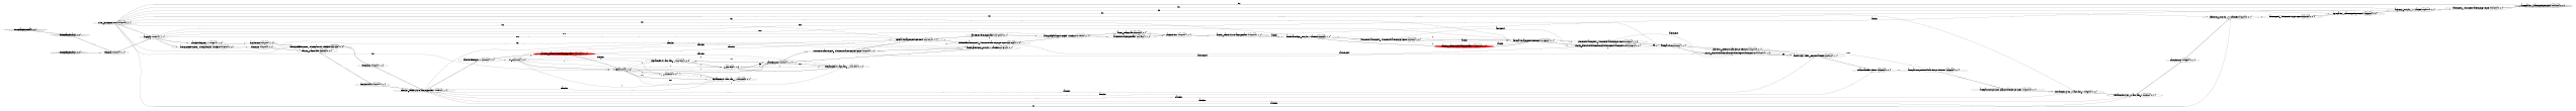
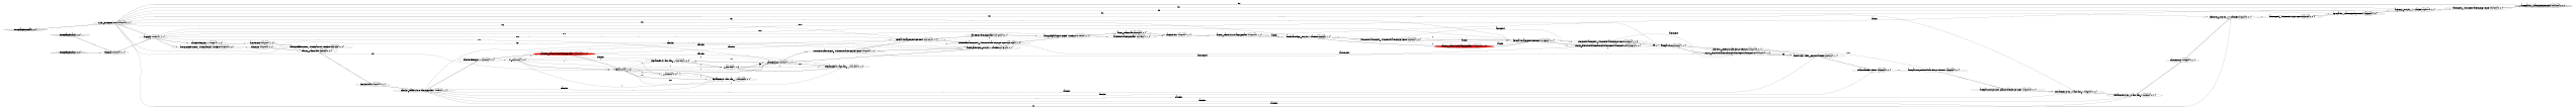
  digraph {
    rankdir=LR
    node [fillcolor=white shape=ellipse style=filled]
    edge [style=bold]
    n1 [fillcolor=lightgray label="doTestReplicateAfterCoreReload['0', '0', '1']" shape=diamond]
    n2 [label="int docs = TEST_NIGHTLY? 200000: 0@@@3@@@['0', '0', '1']"]
    n3 [label="i < docs@@@12@@@['1', '1', '1']" shape=diamond]
    n4 [label="assertEquals(docs,masterQueryResult.getNumFound())@@@17@@@['1', '1', '1']"]
    n5 [label="NamedList slaveQueryRsp = rQuery(docs,\"*:*\",slaveClient)@@@23@@@['1', '1', '1']"]
    n6 [label="assertEquals(docs,slaveQueryResult.getNumFound())@@@25@@@['1', '1', '1']"]
    n7 [label="NamedList masterQueryRsp = rQuery(docs,\"*:*\",masterClient)@@@15@@@['0', '0', '1']"]
    n8 [label="slaveJetty.stop()@@@4@@@['1', '1', '1']"]
    n9 [fillcolor=lightgray label="assertEquals(docs + 2,slaveQueryResult.getNumFound())@@@41@@@['0', '0', '1']"]
    n10 [label="index(masterClient,\"id\",docs + 10,\"name\",\"name = 1\")@@@33@@@['0', '0', '1']"]
    n11 [label="index(masterClient,\"id\",docs + 20,\"name\",\"name = 2\")@@@34@@@['0', '0', '1']"]
    n12 [label="NamedList resp = rQuery(docs + 2,\"*:*\",masterClient)@@@36@@@['0', '0', '1']"]
    n13 [label="assertEquals(docs + 2,masterQueryResult.getNumFound())@@@38@@@['0', '0', '1']"]
    n14 [label="slaveQueryRsp = rQuery(docs + 2,\"*:*\",slaveClient)@@@39@@@['0', '0', '1']"]
    n15 [label="int i = 0@@@11@@@['1', '0', '1']"]
    n16 [fillcolor=red label="masterClient = createNewSolrClient(masterJetty.getLocalPort())@@@11@@@['0', '1', '0']"]
    n17 [label="i++@@@13@@@['0', '0', '1']"]
    n18 [label="index(masterClient,\"id\",i,\"name\",\"name = \" + i)@@@14@@@['1', '0', '0']"]
    n19 [label="index(masterClient,\"id\",i,\"name\",\"name = \" + i)@@@13@@@['0', '0', '1']"]
    n20 [label="masterClient.commit()@@@14@@@['1', '1', '1']"]
    n21 [label="index(masterClient,\"id\",i,\"name\",\"name = \" + i)@@@14@@@['0', '1', '0']"]
    n22 [label="i++@@@14@@@['1', '1', '0']"]
    n23 [label="SolrDocumentList masterQueryResult = (SolrDocumentList)masterQueryRsp.get(\"response\")@@@17@@@['1', '1', '0']"]
    n24 [label="slave.setTestPort(masterJetty.getLocalPort())@@@18@@@['0', '0', '1']"]
    n25 [label="slave.setTestPort(masterJetty.getLocalPort())@@@19@@@['1', '1', '0']"]
    n26 [label="slaveClient.shutdown()@@@21@@@['1', '1', '1']"]
    n27 [label="slaveClient = createNewSolrServer(slaveJetty.getLocalPort())@@@22@@@['1', '1', '1']"]
    n28 [label="SolrDocumentList slaveQueryResult = (SolrDocumentList)slaveQueryRsp.get(\"response\")@@@24@@@['1', '0', '1']"]
    n29 [fillcolor=red label="slaveClient = createNewSolrClient(slaveJetty.getLocalPort())@@@23@@@['0', '1', '0']"]
    n30 [label="String cmp = BaseDistributedSearchTestCase.compare(masterQueryResult,slaveQueryResult,0,null)@@@26@@@['0', '0', '1']"]
    n31 [label="SolrDocumentList slaveQueryResult = (SolrDocumentList)slaveQueryRsp.get(\"response\")@@@25@@@['1', '1', '0']"]
    n32 [label="assertEquals(null,cmp)@@@27@@@['1', '1', '1']"]
    n33 [label="SolrDocumentList masterQueryResult = (SolrDocumentList)masterQueryRsp.get(\"response\")@@@16@@@['1', '1', '1']"]
    n34 [fillcolor=lightgray label="doTestReplicateAfterStartup['0', '1', '0']" shape=diamond]
    n35 [label="slaveJetty.stop()@@@3@@@['1', '1', '0']"]
    n36 [label="NamedList<Object> commits = getCommits(masterClient)@@@29@@@['1', '1', '1']"]
    n37 [label="reloadCore(masterClient,\"collection1\")@@@30@@@['0', '0', '1']"]
    n38 [label="assertEquals(version,getIndexVersion(masterClient).get(\"indexversion\"))@@@31@@@['0', '0', '1']"]
    n39 [label="slave.copyConfigFile(slave.getSolrConfigFile(),\"solrconfig.xml\")@@@19@@@['1', '1', '1']"]
    n40 [label="master.copyConfigFile(CONF_DIR + \"solrconfig-master3.xml\",\"solrconfig.xml\")@@@5@@@['0', '0', '1']"]
    n41 [label="masterClient.deleteByQuery(\"*:*\")@@@5@@@['1', '1', '0']"]
    n42 [label="masterClient.shutdown()@@@8@@@['0', '0', '1']"]
    n43 [label="masterClient = createNewSolrServer(masterJetty.getLocalPort())@@@9@@@['1', '1', '1']"]
    n44 [label="masterClient.deleteByQuery(\"*:*\")@@@10@@@['1', '1', '1']"]
    n45 [label="String cmp = BaseDistributedSearchTestCase.compare(masterQueryResult,slaveQueryResult,0,null)@@@27@@@['1', '1', '0']"]
    n46 [label="slaveJetty = createJetty(slave)@@@20@@@['0', '0', '1']"]
-   n47 [label="masterJetty.stop()@@@8@@@['1', '1', '0']"]
    n48 [label="assertEquals(commits.get(\"commits\"),getCommits(masterClient).get(\"commits\"))@@@32@@@['0', '0', '1']"]
    n49 [label="Object version = getIndexVersion(masterClient).get(\"indexversion\")@@@28@@@['0', '0', '1']"]
    n50 [label="masterJetty.stop()@@@6@@@['0', '0', '1']"]
    n51 [label="masterJetty = createJetty(master)@@@7@@@['0', '0', '1']"]
    n52 [label="masterClient.commit()@@@35@@@['0', '0', '1']"]
    n53 [label="masterQueryResult = (SolrDocumentList)resp.get(\"response\")@@@37@@@['0', '0', '1']"]
    n54 [label="masterClient.commit()@@@6@@@['1', '1', '0']"]
    n55 [label="master.copyConfigFile(CONF_DIR + \"solrconfig-master2.xml\",\"solrconfig.xml\")@@@7@@@['1', '1', '0']"]
    n56 [label="slaveQueryResult = (SolrDocumentList)slaveQueryRsp.get(\"response\")@@@40@@@['0', '0', '1']"]
    n57 [fillcolor=lightgray label="doTestReplicateAfterStartup['1', '0', '0']" shape=diamond]
-   n1 -> n34
+   n1 -> n2
    n2 -> n3 [label=docs style=solid]
    n2 -> n4 [label=docs style=solid]
    n2 -> n5 [label=docs style=solid]
    n2 -> n6 [label=docs style=solid]
    n2 -> n7 [label=docs style=solid]
    n2 -> n8
    n2 -> n9 [label=docs style=solid]
    n2 -> n10 [label=docs style=solid]
    n2 -> n11 [label=docs style=solid]
    n2 -> n12 [label=docs style=solid]
    n2 -> n13 [label=docs style=solid]
    n2 -> n14 [label=docs style=solid]
    n3 -> n17 [label=true style=dotted]
    n3 -> n18 [label=i style=solid]
    n3 -> n19 [label=true style=dotted]
    n3 -> n19
    n3 -> n20 [label=i style=solid]
    n3 -> n20
    n3 -> n21 [label=i style=solid]
    n3 -> n22 [label=i style=solid]
    n4 -> n7 [label=0 style=dashed]
    n4 -> n23
    n4 -> n24
    n5 -> n28
    n5 -> n29
    n6 -> n5 [label=0 style=dashed]
    n6 -> n30
    n6 -> n31
    n7 -> n33
    n8 -> n4 [label=nDocs style=solid]
    n8 -> n6 [label=nDocs style=solid]
-   n8 -> n32 [label=nDocs style=solid]
+   n8 -> n20 [label=nDocs style=solid]
+   n8 -> n32 [label=version style=solid]
    n8 -> n39 [label=nDocs style=solid]
    n8 -> n40
    n8 -> n41
    n10 -> n11
    n11 -> n52
    n12 -> n53
    n13 -> n14
    n14 -> n56
    n15 -> n3 [label=i style=solid]
    n15 -> n3
    n15 -> n4 [label=masterClient style=solid]
    n15 -> n16 [label=0 style=dashed]
    n15 -> n17 [label=i style=solid]
    n15 -> n18 [label=masterClient style=solid]
    n15 -> n19 [label=i style=solid]
    n16 -> n3
    n16 -> n4 [label=masterClient style=solid]
    n16 -> n21 [label=masterClient style=solid]
    n17 -> n3
    n17 -> n3 [label=i style=solid]
    n17 -> n19 [label=i style=solid]
    n18 -> n22
    n19 -> n17
    n20 -> n3 [label=0 style=dashed]
    n20 -> n7
    n20 -> n18 [label=true style=dotted]
    n20 -> n18
    n20 -> n21 [label=true style=dotted]
    n20 -> n21
    n20 -> n22 [label=docs style=dotted]
    n20 -> n33
    n21 -> n22
    n22 -> n18 [label=i style=solid]
    n22 -> n20
    n22 -> n20 [label=i style=solid]
    n22 -> n21 [label=i style=solid]
    n23 -> n39
    n23 -> n45 [label=masterQueryResult style=solid]
    n24 -> n39
    n25 -> n26
    n26 -> n27
    n27 -> n5
    n27 -> n5 [label=slaveClient style=solid]
    n27 -> n14 [label=slaveClient style=solid]
    n28 -> n6 [label=slaveClient style=solid]
    n28 -> n6
    n28 -> n29 [label=0 style=dashed]
    n28 -> n30 [label=slaveQueryResult style=solid]
    n29 -> n6
    n29 -> n6 [label=slaveClient style=solid]
    n30 -> n32 [label=cmp style=solid]
    n30 -> n32
    n31 -> n32
    n31 -> n45 [label=slaveQueryResult style=solid]
    n32 -> n6 [label=0 style=dashed]
    n32 -> n45
    n32 -> n49
    n33 -> n4
    n33 -> n30 [label=masterQueryResult style=solid]
    n34 -> n35
    n35 -> n8
    n36 -> n37
    n37 -> n38
    n38 -> n48
    n39 -> n4 [label=0 style=dashed]
    n39 -> n25
    n39 -> n46
    n40 -> n50
    n41 -> n54
    n42 -> n43
    n43 -> n7 [label=masterClient style=solid]
    n43 -> n10 [label=masterClient style=solid]
    n43 -> n11 [label=masterClient style=solid]
    n43 -> n12 [label=masterClient style=solid]
    n43 -> n19 [label=masterClient style=solid]
    n43 -> n36 [label=masterClient style=solid]
    n43 -> n37 [label=masterClient style=solid]
    n43 -> n44
    n44 -> n15
    n44 -> n16
    n45 -> n36 [label=cmp style=solid]
    n45 -> n36
    n46 -> n26
-   n47 -> n43
    n48 -> n10
    n49 -> n36
    n49 -> n38 [label=version style=solid]
    n50 -> n51
    n51 -> n42
    n52 -> n12
    n53 -> n13
    n54 -> n55
-   n55 -> n47
    n56 -> n9
    n57 -> n35
  }
